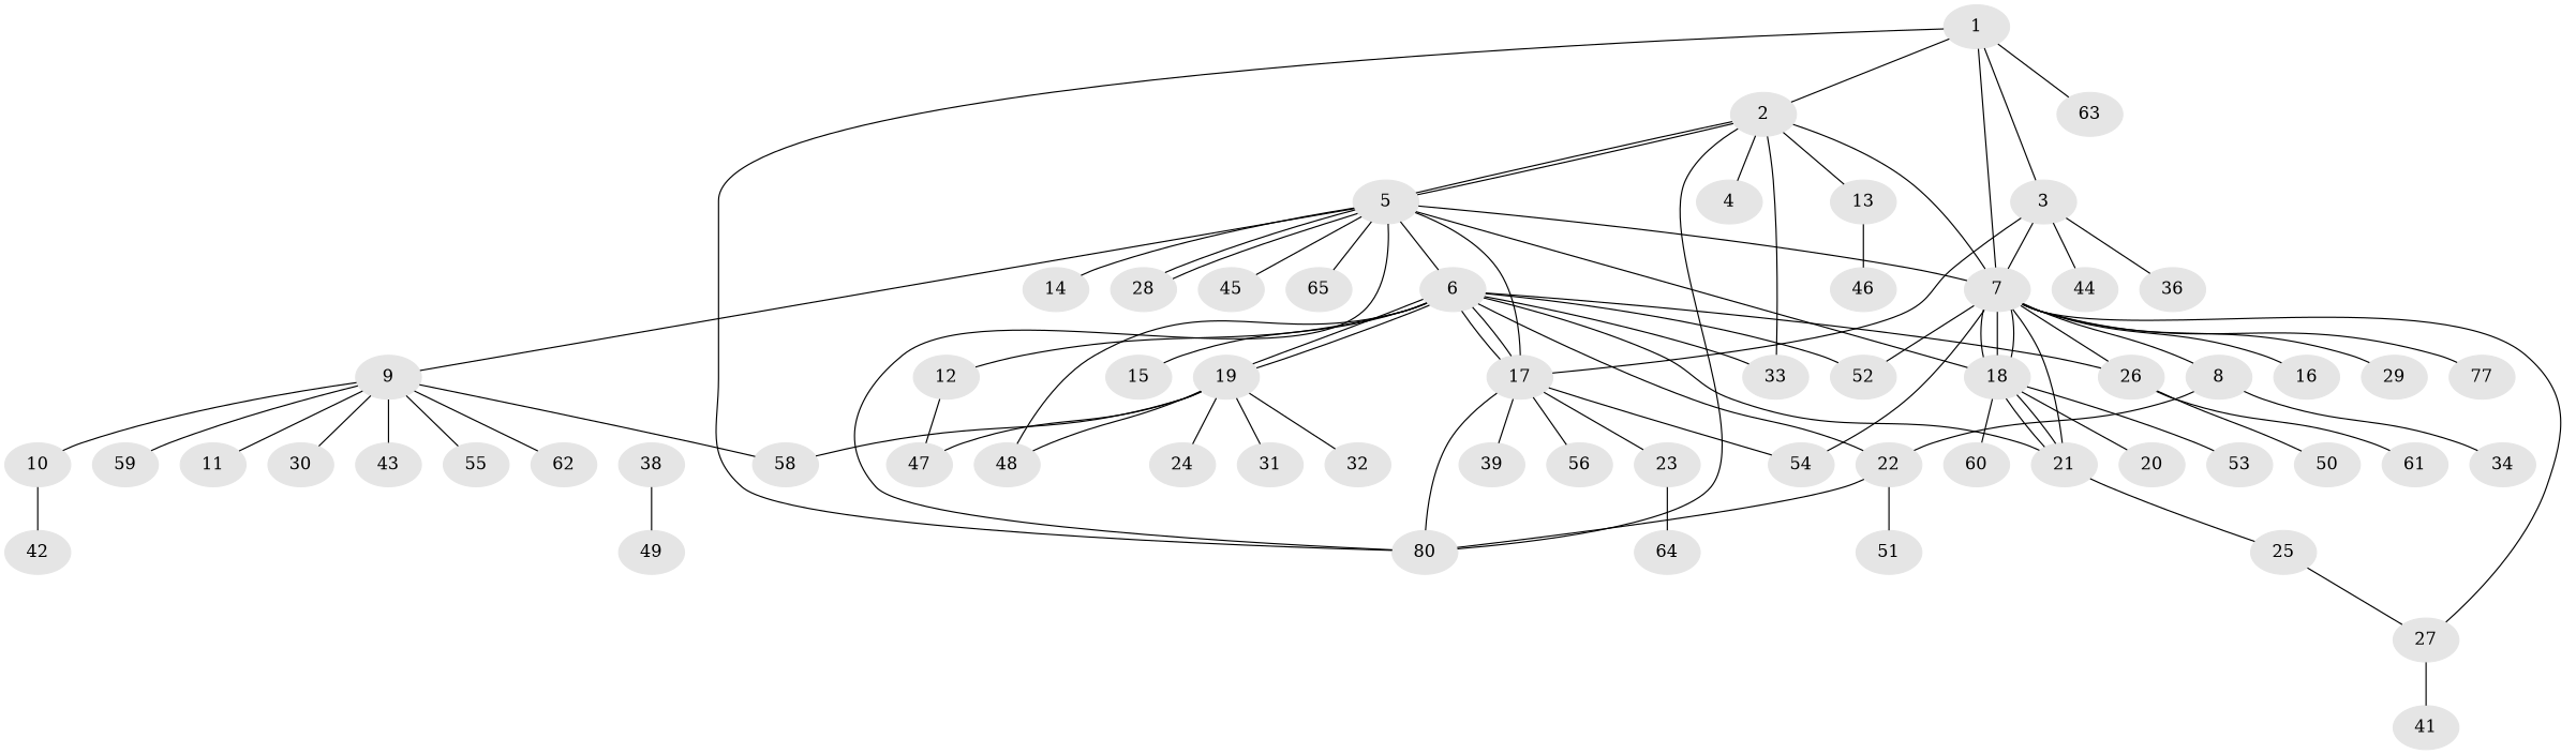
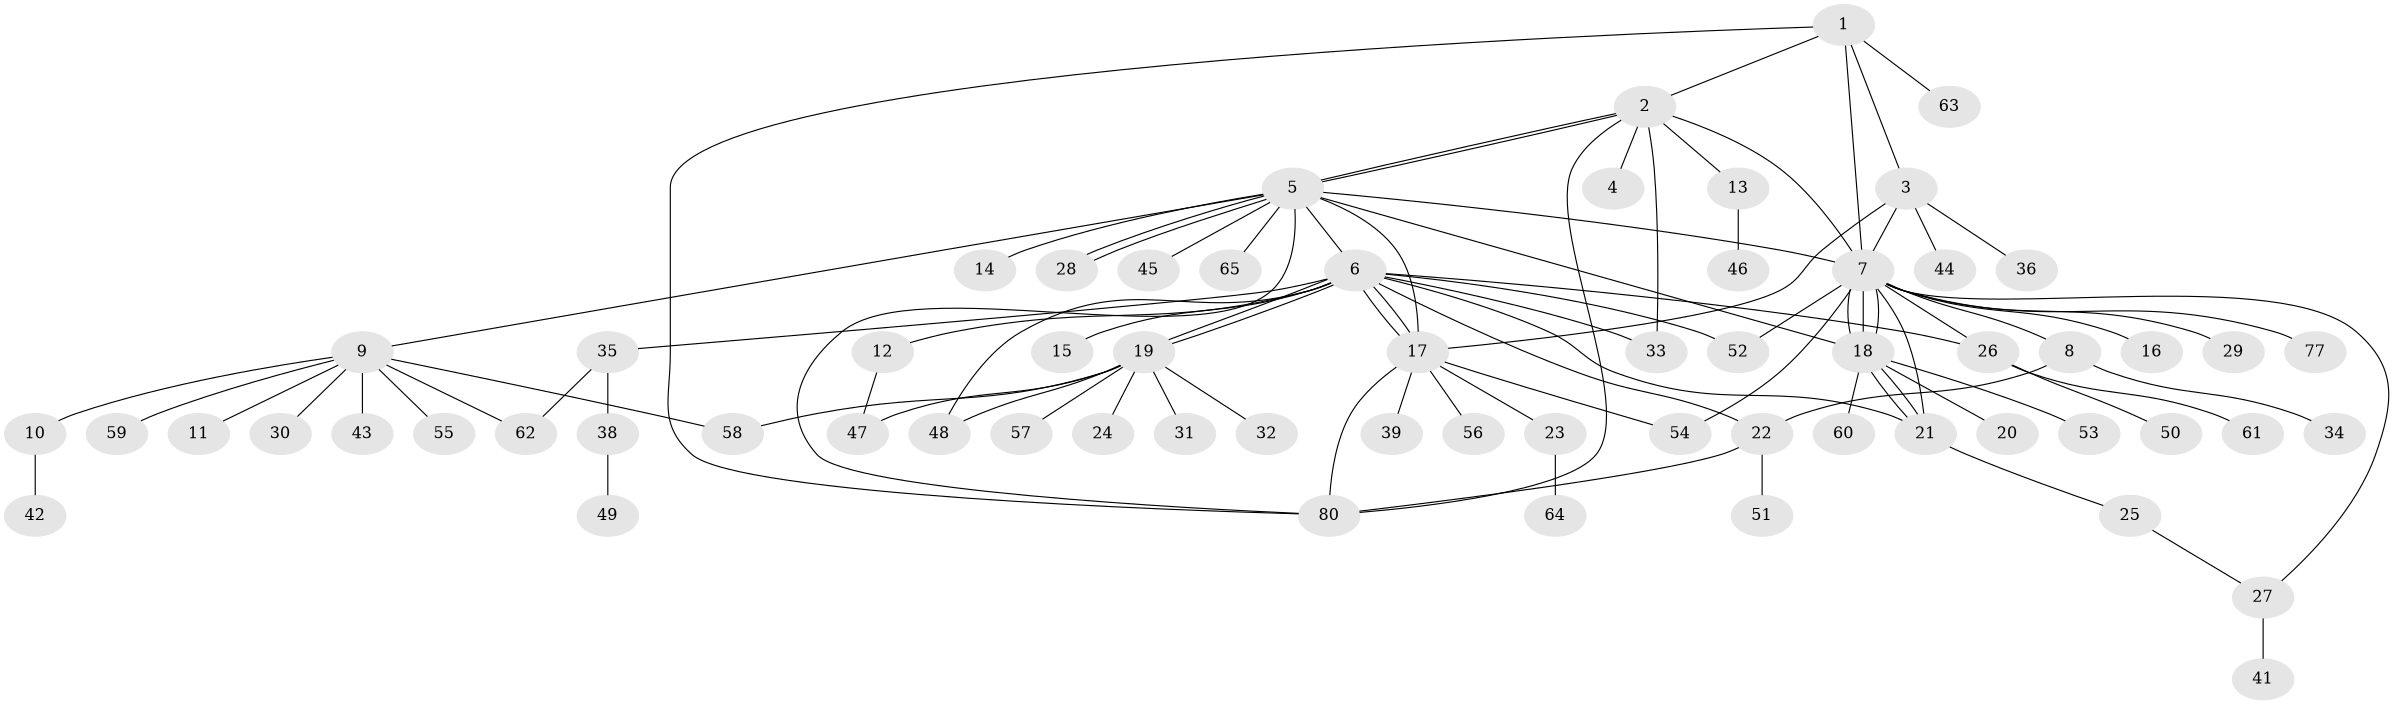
  graph {
    node [color=gray90 style=filled]
    1
    2
    3
    7
    n5 [label=80]
    63
    4
    5
    13
    33
    17
    36
    44
    18
    21
    26
    52
    8
    16
    27
    29
    n22 [label=77]
    54
    6
    9
    14
    28
    45
    65
    46
    23
    39
    56
    12
    15
    19
    22
+   35
    48
    10
    11
    30
    43
    55
    58
    59
    62
    20
    53
    60
    47
    24
    31
    32
+   57
    25
    51
    50
    61
    38
    34
    41
    42
    64
    49
    1 -- 2
    1 -- 3
    1 -- 7
    1 -- n5
    1 -- 63
    2 -- 7
    2 -- n5
    2 -- 4
    2 -- 5
    2 -- 5
    2 -- 13
    2 -- 33
    3 -- 7
    3 -- 17
    3 -- 36
    3 -- 44
    7 -- 18
    7 -- 18
    7 -- 18
    7 -- 21
    7 -- 26
    7 -- 52
    7 -- 8
    7 -- 16
    7 -- 27
    7 -- 29
    7 -- n22
    7 -- 54
    5 -- 7
    5 -- n5
    5 -- 17
    5 -- 18
    5 -- 6
    5 -- 9
    5 -- 14
    5 -- 28
    5 -- 28
    5 -- 45
    5 -- 65
    13 -- 46
    17 -- n5
    17 -- 54
    17 -- 23
    17 -- 39
    17 -- 56
    18 -- 21
    18 -- 21
    18 -- 20
    18 -- 53
    18 -- 60
    21 -- 25
    26 -- 50
    26 -- 61
    8 -- 22
    8 -- 34
    27 -- 41
    6 -- 33
    6 -- 17
    6 -- 17
    6 -- 21
    6 -- 26
    6 -- 52
    6 -- 12
    6 -- 15
    6 -- 19
    6 -- 19
    6 -- 22
+   6 -- 35
    6 -- 48
    9 -- 10
    9 -- 11
    9 -- 30
    9 -- 43
    9 -- 55
    9 -- 58
    9 -- 59
    9 -- 62
    23 -- 64
    12 -- 47
    19 -- 48
    19 -- 58
    19 -- 47
    19 -- 24
    19 -- 31
    19 -- 32
+   19 -- 57
    22 -- n5
    22 -- 51
+   35 -- 62
+   35 -- 38
    10 -- 42
    25 -- 27
    38 -- 49
  }
